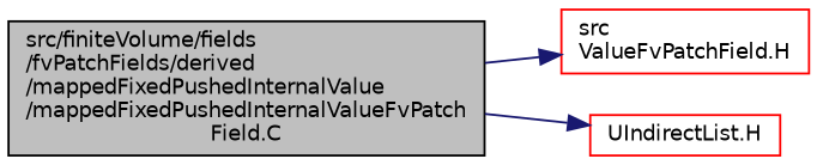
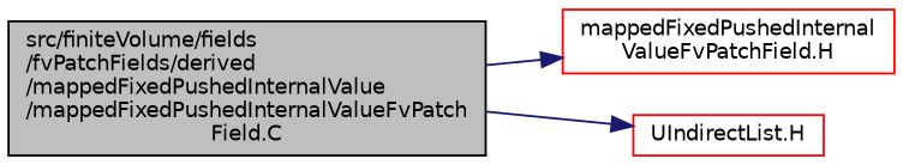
  digraph {
    rankdir=LR
    node [color=red fontname=Helvetica fontsize=10 shape=record]
    edge [color=midnightblue fontname=Helvetica fontsize=10 labelfontname=Helvetica labelfontsize=10 style=solid]
    n1 [color=black fillcolor=grey75 fontcolor=black height=0.2 label="src/finiteVolume/fields\l/fvPatchFields/derived\l/mappedFixedPushedInternalValue\l/mappedFixedPushedInternalValueFvPatch\lField.C" style=filled width=0.4]
-   n2 [height=0.2 label="src\lValueFvPatchField.H" width=0.4]
+   n2 [height=0.2 label="mappedFixedPushedInternal\lValueFvPatchField.H" width=0.4]
    n3 [height=0.2 label="UIndirectList.H" width=0.4]
    n1 -> n2
    n1 -> n3
  }
